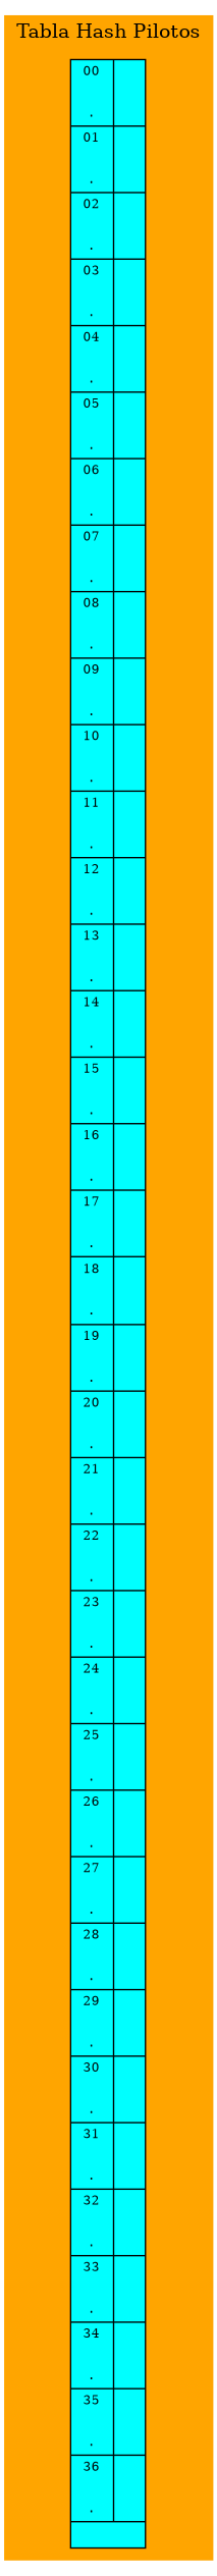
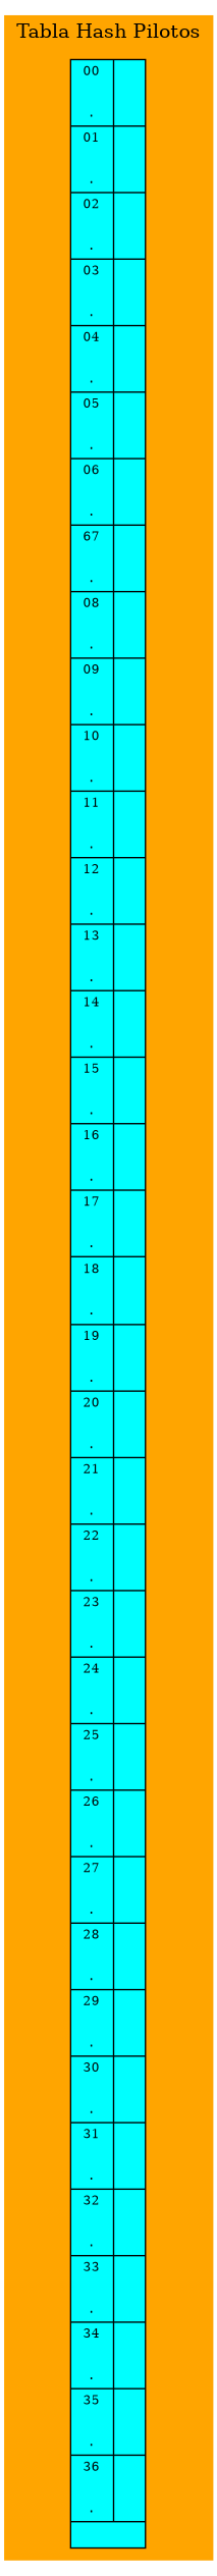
  digraph {
    rankdir=LR
-   n1 [fillcolor=cyan fontsize=9 label="{00&#92;n&#92;n&#92;n.|<f0>}|{01&#92;n&#92;n&#92;n.|<f1>}|{02&#92;n&#92;n&#92;n.|<f2>}|{03&#92;n&#92;n&#92;n.|<f3>}|{04&#92;n&#92;n&#92;n.|<f4>}|{05&#92;n&#92;n&#92;n.|<f5>}|{06&#92;n&#92;n&#92;n.|<f6>}|{07&#92;n&#92;n&#92;n.|<f7>}|{08&#92;n&#92;n&#92;n.|<f8>}|{09&#92;n&#92;n&#92;n.|<f9>}|{10&#92;n&#92;n&#92;n.|<f10>}|{11&#92;n&#92;n&#92;n.|<f11>}|{12&#92;n&#92;n&#92;n.|<f12>}|{13&#92;n&#92;n&#92;n.|<f13>}|{14&#92;n&#92;n&#92;n.|<f14>}|{15&#92;n&#92;n&#92;n.|<f15>}|{16&#92;n&#92;n&#92;n.|<f16>}|{17&#92;n&#92;n&#92;n.|<f17>}|{18&#92;n&#92;n&#92;n.|<f18>}|{19&#92;n&#92;n&#92;n.|<f19>}|{20&#92;n&#92;n&#92;n.|<f20>}|{21&#92;n&#92;n&#92;n.|<f21>}|{22&#92;n&#92;n&#92;n.|<f22>}|{23&#92;n&#92;n&#92;n.|<f23>}|{24&#92;n&#92;n&#92;n.|<f24>}|{25&#92;n&#92;n&#92;n.|<f25>}|{26&#92;n&#92;n&#92;n.|<f26>}|{27&#92;n&#92;n&#92;n.|<f27>}|{28&#92;n&#92;n&#92;n.|<f28>}|{29&#92;n&#92;n&#92;n.|<f29>}|{30&#92;n&#92;n&#92;n.|<f30>}|{31&#92;n&#92;n&#92;n.|<f31>}|{32&#92;n&#92;n&#92;n.|<f32>}|{33&#92;n&#92;n&#92;n.|<f33>}|{34&#92;n&#92;n&#92;n.|<f34>}|{35&#92;n&#92;n&#92;n.|<f35>}|{36&#92;n&#92;n&#92;n.|<f36>}|" shape=record style=filled]
+   n1 [fillcolor=cyan fontsize=9 label="{00&#92;n&#92;n&#92;n.|<f0>}|{01&#92;n&#92;n&#92;n.|<f1>}|{02&#92;n&#92;n&#92;n.|<f2>}|{03&#92;n&#92;n&#92;n.|<f3>}|{04&#92;n&#92;n&#92;n.|<f4>}|{05&#92;n&#92;n&#92;n.|<f5>}|{06&#92;n&#92;n&#92;n.|<f6>}|{67&#92;n&#92;n&#92;n.|<f7>}|{08&#92;n&#92;n&#92;n.|<f8>}|{09&#92;n&#92;n&#92;n.|<f9>}|{10&#92;n&#92;n&#92;n.|<f10>}|{11&#92;n&#92;n&#92;n.|<f11>}|{12&#92;n&#92;n&#92;n.|<f12>}|{13&#92;n&#92;n&#92;n.|<f13>}|{14&#92;n&#92;n&#92;n.|<f14>}|{15&#92;n&#92;n&#92;n.|<f15>}|{16&#92;n&#92;n&#92;n.|<f16>}|{17&#92;n&#92;n&#92;n.|<f17>}|{18&#92;n&#92;n&#92;n.|<f18>}|{19&#92;n&#92;n&#92;n.|<f19>}|{20&#92;n&#92;n&#92;n.|<f20>}|{21&#92;n&#92;n&#92;n.|<f21>}|{22&#92;n&#92;n&#92;n.|<f22>}|{23&#92;n&#92;n&#92;n.|<f23>}|{24&#92;n&#92;n&#92;n.|<f24>}|{25&#92;n&#92;n&#92;n.|<f25>}|{26&#92;n&#92;n&#92;n.|<f26>}|{27&#92;n&#92;n&#92;n.|<f27>}|{28&#92;n&#92;n&#92;n.|<f28>}|{29&#92;n&#92;n&#92;n.|<f29>}|{30&#92;n&#92;n&#92;n.|<f30>}|{31&#92;n&#92;n&#92;n.|<f31>}|{32&#92;n&#92;n&#92;n.|<f32>}|{33&#92;n&#92;n&#92;n.|<f33>}|{34&#92;n&#92;n&#92;n.|<f34>}|{35&#92;n&#92;n&#92;n.|<f35>}|{36&#92;n&#92;n&#92;n.|<f36>}|" shape=record style=filled]
    subgraph cluster_1 {
      color=orange
      label="Tabla Hash Pilotos"
      style="filled, bold"
      n1
    }
  }
